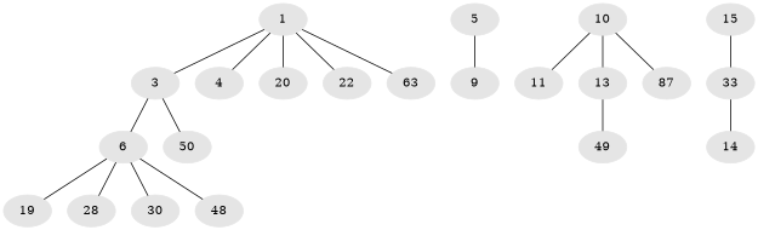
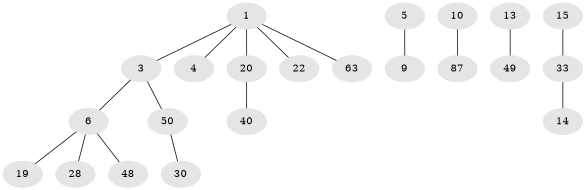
  graph {
    fontname="DejaVu Serif"
    node [color=gray90 fontname="DejaVu Serif" style=filled]
    edge [fontname="DejaVu Serif"]
    1 [super="+2"]
    3 [super="+18+36"]
    4 [super="+35"]
    20 [super="+32"]
    22 [super="+47+43"]
    n6 [label=63]
    6 [super="+21+39+7"]
    50
    9 [super="+12"]
    5
    10
-   11
    13 [super="+14"]
    n14 [label=87 super="+42"]
+   40 [super="+44"]
    19
    28
    30 [super="+31+41"]
    48
    15 [super="+25"]
    33
    49
    n23 [label=14]
    1 -- 3
    1 -- 4
    1 -- 20
    1 -- 22
    1 -- n6
    3 -- 6
    3 -- 50
+   20 -- 40
    6 -- 19
    6 -- 28
-   6 -- 30
+   50 -- 30
    6 -- 48
    5 -- 9
-   10 -- 11
-   10 -- 13
    10 -- n14
    13 -- 49
    15 -- 33
    33 -- n23
  }
